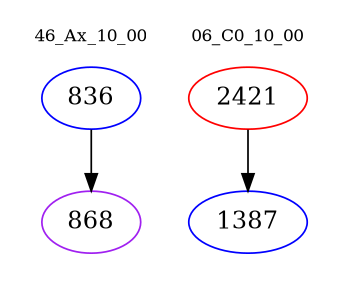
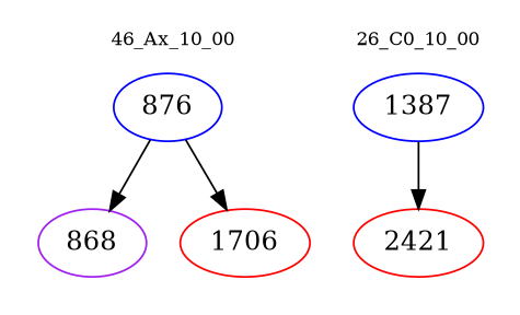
  digraph {
    node [color=blue]
    edge [color=black]
-   n1 [label=836]
+   n1 [label=876]
    n2 [color=purple label=868]
+   n3 [color=red label=1706]
    n4 [label=1387]
    n5 [color=red label=2421]
    subgraph cluster_1 {
      color=white
      fontsize=10
      label="46_Ax_10_00"
      n1
      n2
+     n3
    }
    subgraph cluster_2 {
      color=white
      fontsize=10
-     label="06_C0_10_00"
+     label="26_C0_10_00"
      n4
      n5
    }
    n1 -> n2
-   n5 -> n4
+   n1 -> n3
+   n4 -> n5
  }
